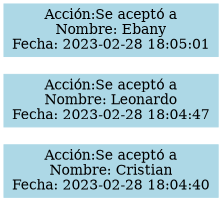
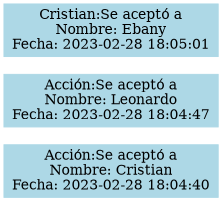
  digraph {
    rankdir=RL
    node [color=lightblue shape=rectangle style=filled]
    n1 [label="Acción:Se aceptó a\nNombre: Cristian\nFecha: 2023-02-28 18:04:40"]
    n2 [label="Acción:Se aceptó a\nNombre: Leonardo\nFecha: 2023-02-28 18:04:47"]
-   n3 [label="Acción:Se aceptó a\nNombre: Ebany\nFecha: 2023-02-28 18:05:01"]
+   n3 [label="Cristian:Se aceptó a\nNombre: Ebany\nFecha: 2023-02-28 18:05:01"]
  }
